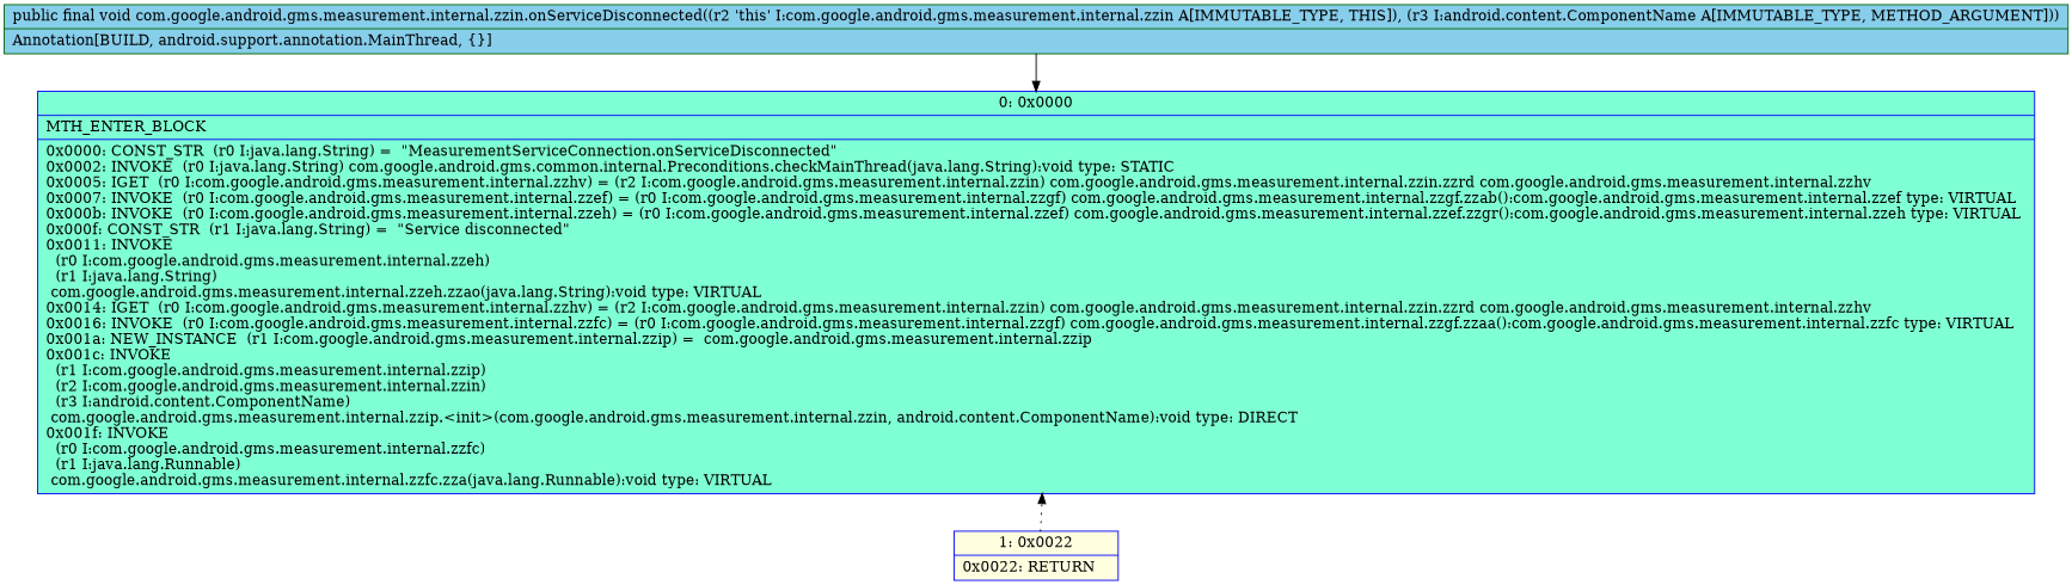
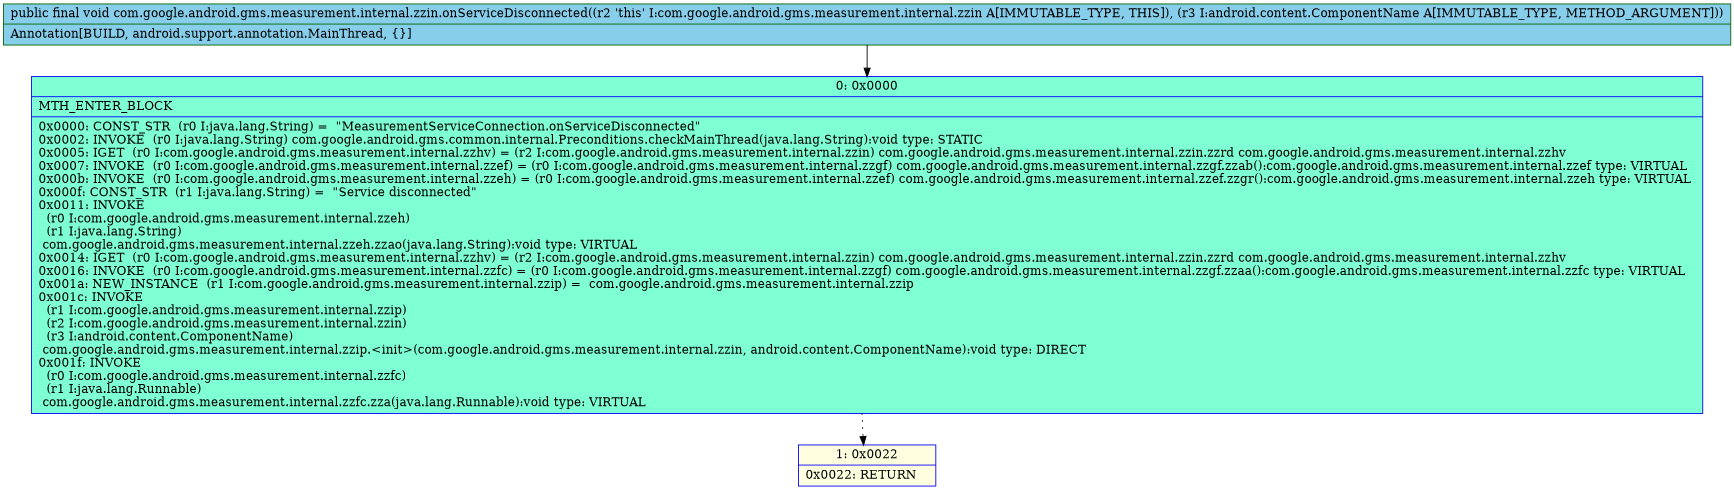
  digraph {
    node [shape=record style=filled color=blue]
    n1 [label="{0\:\ 0x0000|MTH_ENTER_BLOCK\l|0x0000: CONST_STR  (r0 I:java.lang.String) =  \"MeasurementServiceConnection.onServiceDisconnected\" \l0x0002: INVOKE  (r0 I:java.lang.String) com.google.android.gms.common.internal.Preconditions.checkMainThread(java.lang.String):void type: STATIC \l0x0005: IGET  (r0 I:com.google.android.gms.measurement.internal.zzhv) = (r2 I:com.google.android.gms.measurement.internal.zzin) com.google.android.gms.measurement.internal.zzin.zzrd com.google.android.gms.measurement.internal.zzhv \l0x0007: INVOKE  (r0 I:com.google.android.gms.measurement.internal.zzef) = (r0 I:com.google.android.gms.measurement.internal.zzgf) com.google.android.gms.measurement.internal.zzgf.zzab():com.google.android.gms.measurement.internal.zzef type: VIRTUAL \l0x000b: INVOKE  (r0 I:com.google.android.gms.measurement.internal.zzeh) = (r0 I:com.google.android.gms.measurement.internal.zzef) com.google.android.gms.measurement.internal.zzef.zzgr():com.google.android.gms.measurement.internal.zzeh type: VIRTUAL \l0x000f: CONST_STR  (r1 I:java.lang.String) =  \"Service disconnected\" \l0x0011: INVOKE  \l  (r0 I:com.google.android.gms.measurement.internal.zzeh)\l  (r1 I:java.lang.String)\l com.google.android.gms.measurement.internal.zzeh.zzao(java.lang.String):void type: VIRTUAL \l0x0014: IGET  (r0 I:com.google.android.gms.measurement.internal.zzhv) = (r2 I:com.google.android.gms.measurement.internal.zzin) com.google.android.gms.measurement.internal.zzin.zzrd com.google.android.gms.measurement.internal.zzhv \l0x0016: INVOKE  (r0 I:com.google.android.gms.measurement.internal.zzfc) = (r0 I:com.google.android.gms.measurement.internal.zzgf) com.google.android.gms.measurement.internal.zzgf.zzaa():com.google.android.gms.measurement.internal.zzfc type: VIRTUAL \l0x001a: NEW_INSTANCE  (r1 I:com.google.android.gms.measurement.internal.zzip) =  com.google.android.gms.measurement.internal.zzip \l0x001c: INVOKE  \l  (r1 I:com.google.android.gms.measurement.internal.zzip)\l  (r2 I:com.google.android.gms.measurement.internal.zzin)\l  (r3 I:android.content.ComponentName)\l com.google.android.gms.measurement.internal.zzip.\<init\>(com.google.android.gms.measurement.internal.zzin, android.content.ComponentName):void type: DIRECT \l0x001f: INVOKE  \l  (r0 I:com.google.android.gms.measurement.internal.zzfc)\l  (r1 I:java.lang.Runnable)\l com.google.android.gms.measurement.internal.zzfc.zza(java.lang.Runnable):void type: VIRTUAL \l}" fillcolor=aquamarine]
    n2 [label="{1\:\ 0x0022|0x0022: RETURN   \l}" fillcolor=lightyellow]
    n3 [label="{public final void com.google.android.gms.measurement.internal.zzin.onServiceDisconnected((r2 'this' I:com.google.android.gms.measurement.internal.zzin A[IMMUTABLE_TYPE, THIS]), (r3 I:android.content.ComponentName A[IMMUTABLE_TYPE, METHOD_ARGUMENT]))  | Annotation[BUILD, android.support.annotation.MainThread, \{\}]\l}" fillcolor=skyblue color=darkgreen]
-   n2 -> n1 [style=dotted]
+   n1 -> n2 [style=dotted]
    n3 -> n1 [style=solid]
  }
